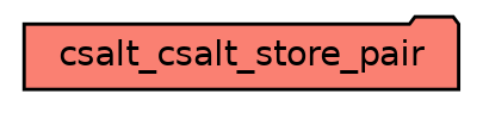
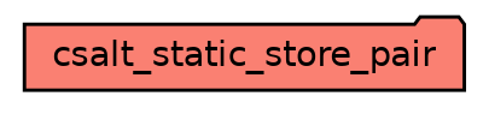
  digraph {
    rankdir=LR
-   n1 [color=black fillcolor=salmon fontname=Helvetica fontsize=10 height=0.2 label=csalt_csalt_store_pair shape=folder style=filled width=0.4]
+   n1 [color=black fillcolor=salmon fontname=Helvetica fontsize=10 height=0.2 label=csalt_static_store_pair shape=folder style=filled width=0.4]
  }
